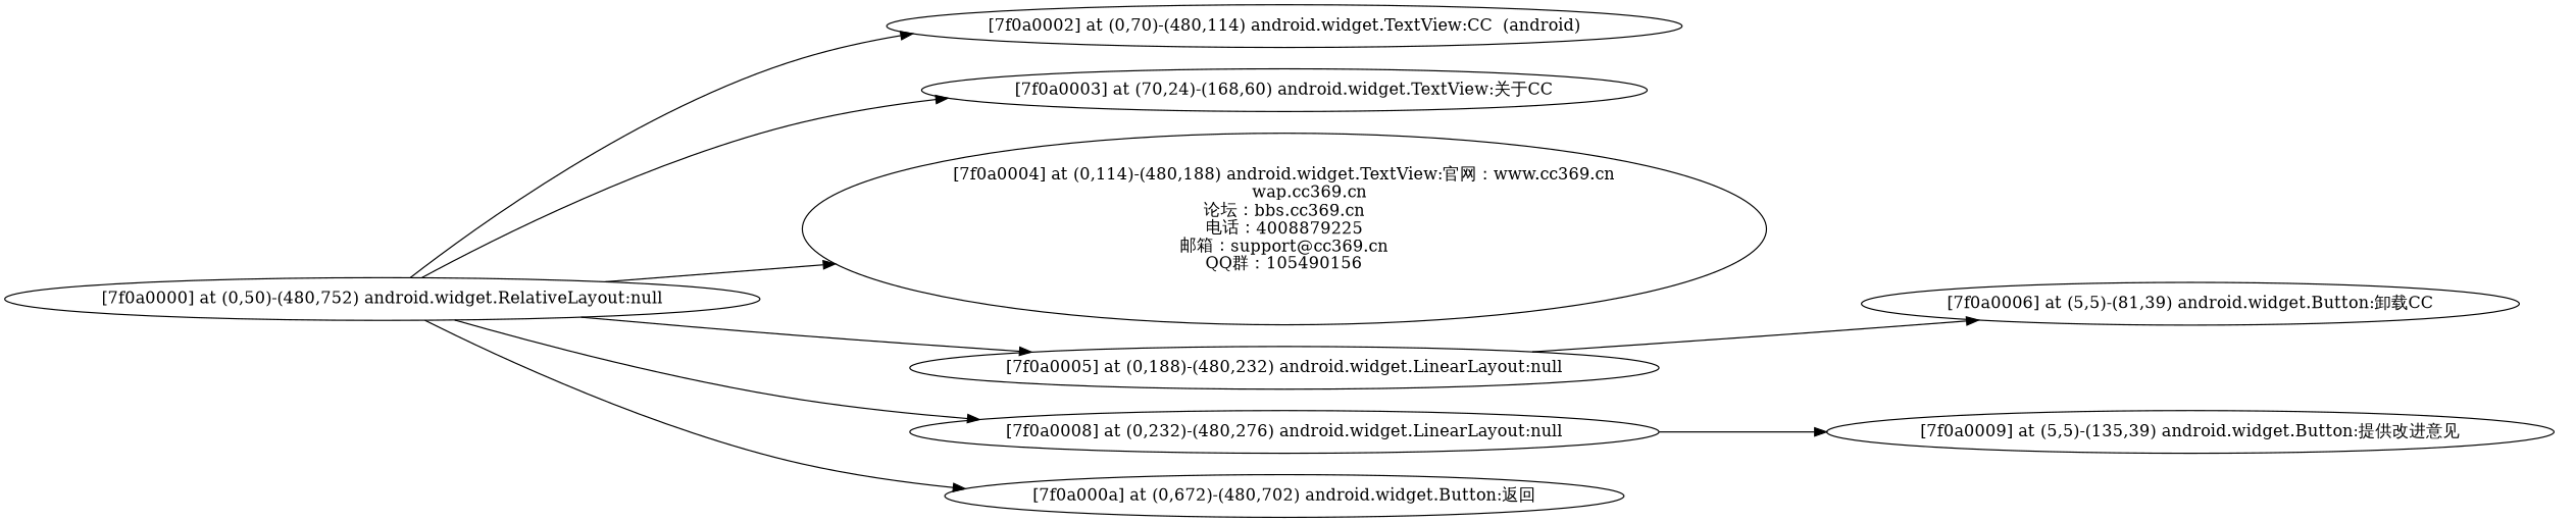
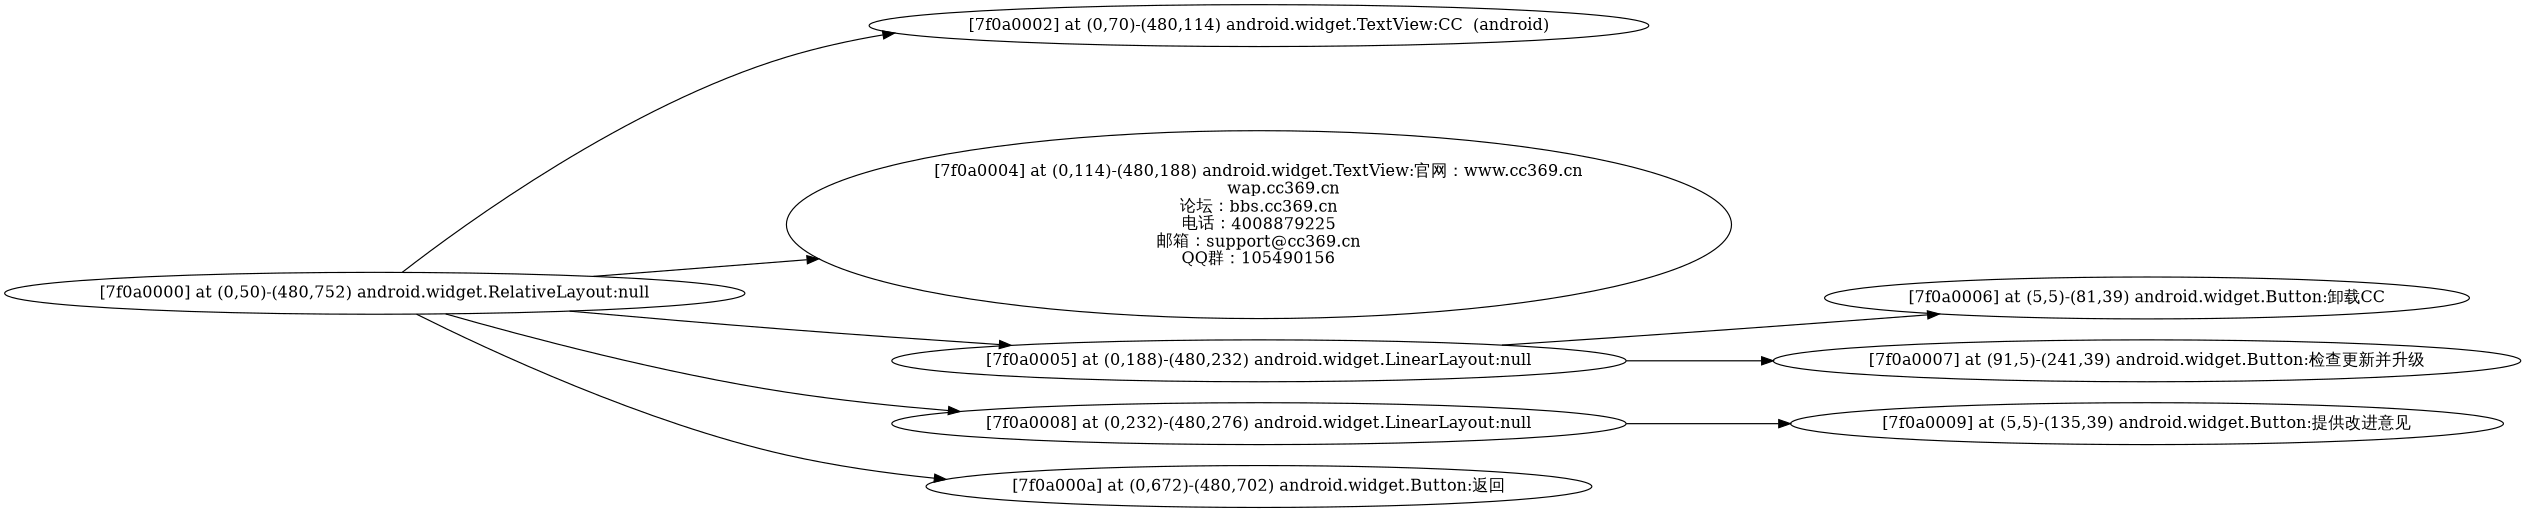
  strict digraph {
    rankdir=LR
    n1 [label="[7f0a0000] at (0,50)-(480,752) android.widget.RelativeLayout:null"]
    n2 [label="[7f0a0002] at (0,70)-(480,114) android.widget.TextView:CC  (android)"]
-   n3 [label="[7f0a0003] at (70,24)-(168,60) android.widget.TextView:关于CC"]
    n4 [label="[7f0a0004] at (0,114)-(480,188) android.widget.TextView:官网：www.cc369.cn\n　　　wap.cc369.cn\n论坛：bbs.cc369.cn\n电话：4008879225\n邮箱：support@cc369.cn\nQQ群：105490156\n\n"]
    n5 [label="[7f0a0005] at (0,188)-(480,232) android.widget.LinearLayout:null"]
    n6 [label="[7f0a0008] at (0,232)-(480,276) android.widget.LinearLayout:null"]
    n7 [label="[7f0a000a] at (0,672)-(480,702) android.widget.Button:返回"]
    n8 [label="[7f0a0006] at (5,5)-(81,39) android.widget.Button:卸载CC"]
+   n9 [label="[7f0a0007] at (91,5)-(241,39) android.widget.Button:检查更新并升级"]
    n10 [label="[7f0a0009] at (5,5)-(135,39) android.widget.Button:提供改进意见"]
    n1 -> n2
-   n1 -> n3
    n1 -> n4
    n1 -> n5
    n1 -> n6
    n1 -> n7
    n5 -> n8
+   n5 -> n9
    n6 -> n10
  }
